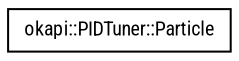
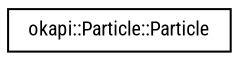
  digraph {
    rankdir=TB
    fontname="Roboto Condensed"
-   n1 [color=black fillcolor=white fontname="Roboto Condensed" fontsize=10 height=0.2 label="okapi::PIDTuner::Particle" shape=record style=filled width=0.4]
+   n1 [color=black fillcolor=white fontname="Roboto Condensed" fontsize=10 height=0.2 label="okapi::Particle::Particle" shape=record style=filled width=0.4]
  }
